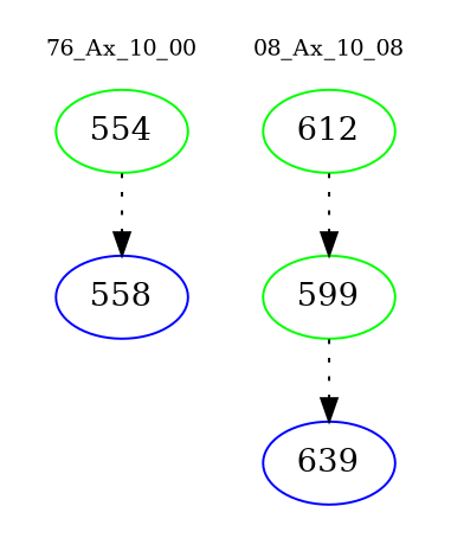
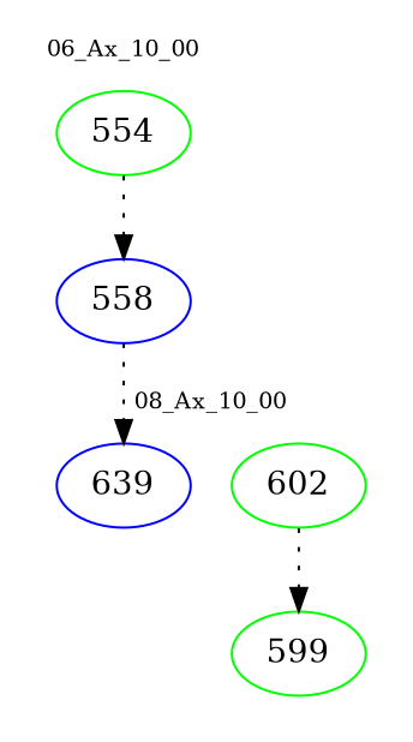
  digraph {
    node [color=green]
    edge [color=black style=dotted]
    n1 [label=554]
    n2 [color=blue label=558]
-   n3 [label=612]
+   n3 [label=602]
    n4 [label=599]
    n5 [color=blue label=639]
    subgraph cluster_1 {
      color=white
      fontsize=10
-     label="76_Ax_10_00"
+     label="06_Ax_10_00"
      n1
      n2
    }
    subgraph cluster_2 {
      color=white
      fontsize=10
-     label="08_Ax_10_08"
+     label="08_Ax_10_00"
      n3
      n4
      n5
    }
    n1 -> n2
    n3 -> n4
-   n4 -> n5
+   n2 -> n5
  }
